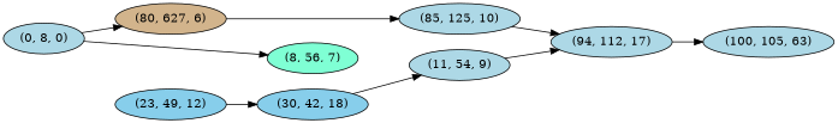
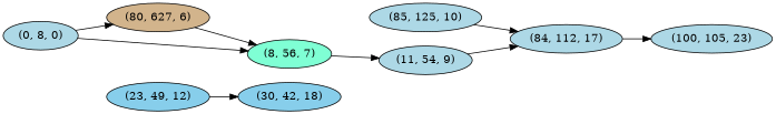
  digraph {
    rankdir=LR
    node [fillcolor=lightblue style=filled]
    n1 [label="(0, 8, 0)"]
    "(8, 56, 7)" [fillcolor=aquamarine]
    n3 [fillcolor=tan label="(80, 627, 6)"]
    "(11, 54, 9)"
    n5 [label="(85, 125, 10)"]
-   "(94, 112, 17)"
+   "(94, 112, 17)" [label="(84, 112, 17)"]
    "(23, 49, 12)" [fillcolor=skyblue]
    "(30, 42, 18)" [fillcolor=skyblue]
-   "(100, 105, 23)" [label="(100, 105, 63)"]
+   "(100, 105, 23)"
    n1 -> "(8, 56, 7)"
    n1 -> n3
-   "(30, 42, 18)" -> "(11, 54, 9)"
-   n3 -> n5
+   "(8, 56, 7)" -> "(11, 54, 9)"
+   n3 -> "(8, 56, 7)"
    "(11, 54, 9)" -> "(94, 112, 17)"
    n5 -> "(94, 112, 17)"
    "(94, 112, 17)" -> "(100, 105, 23)"
    "(23, 49, 12)" -> "(30, 42, 18)"
  }
